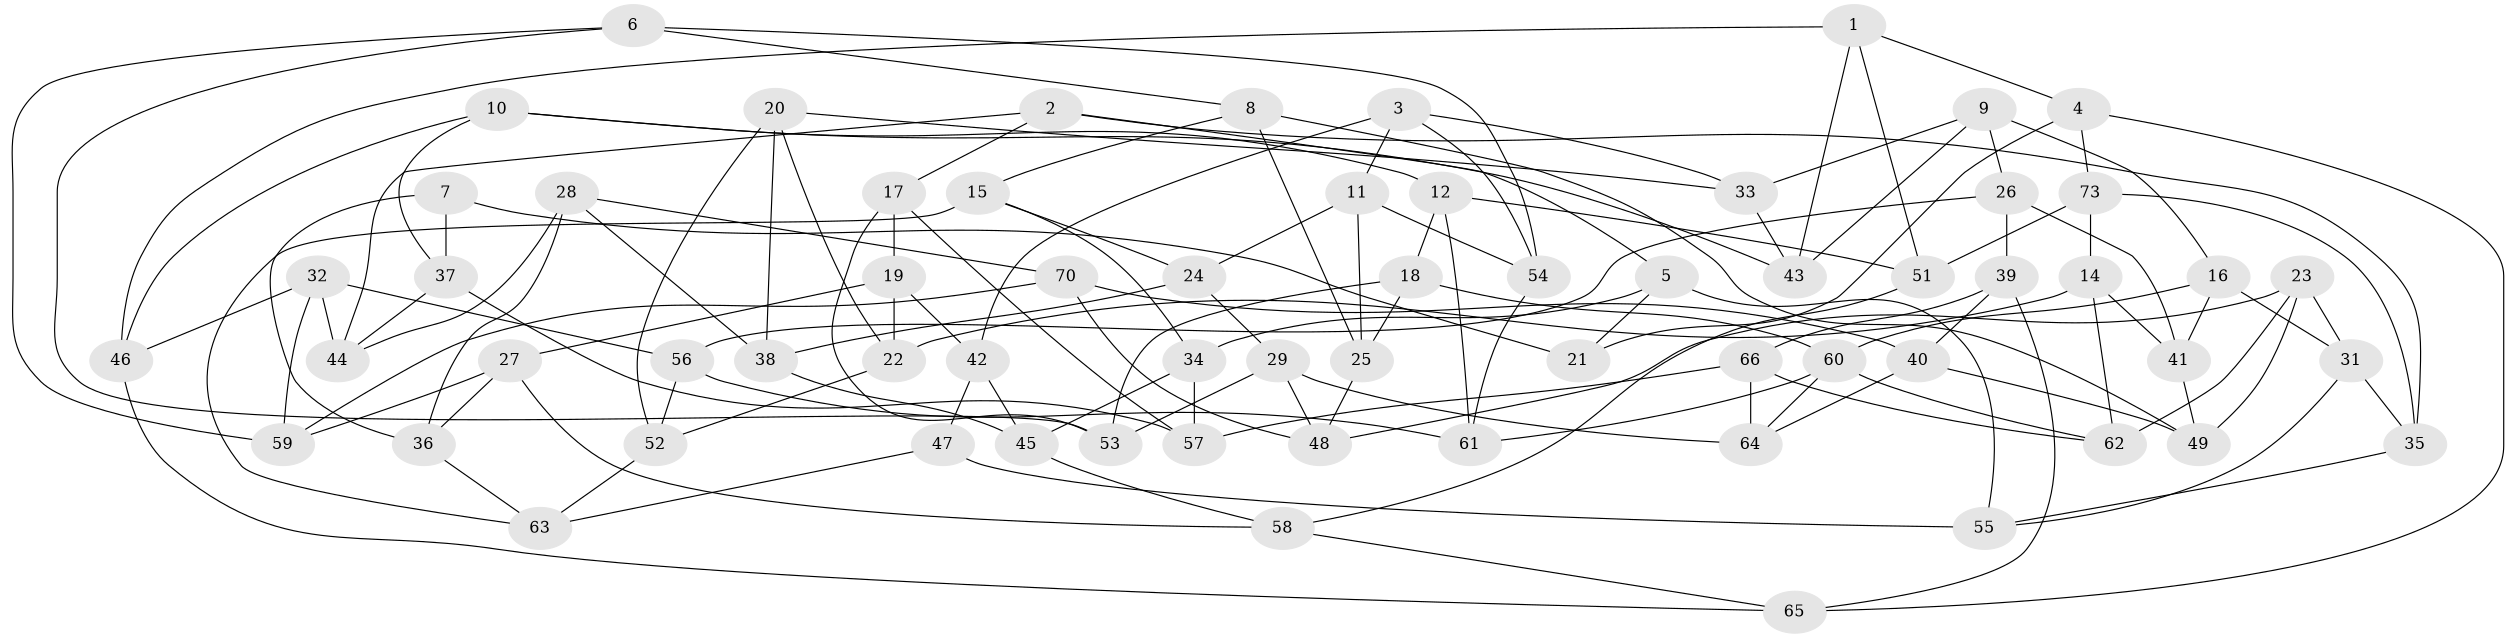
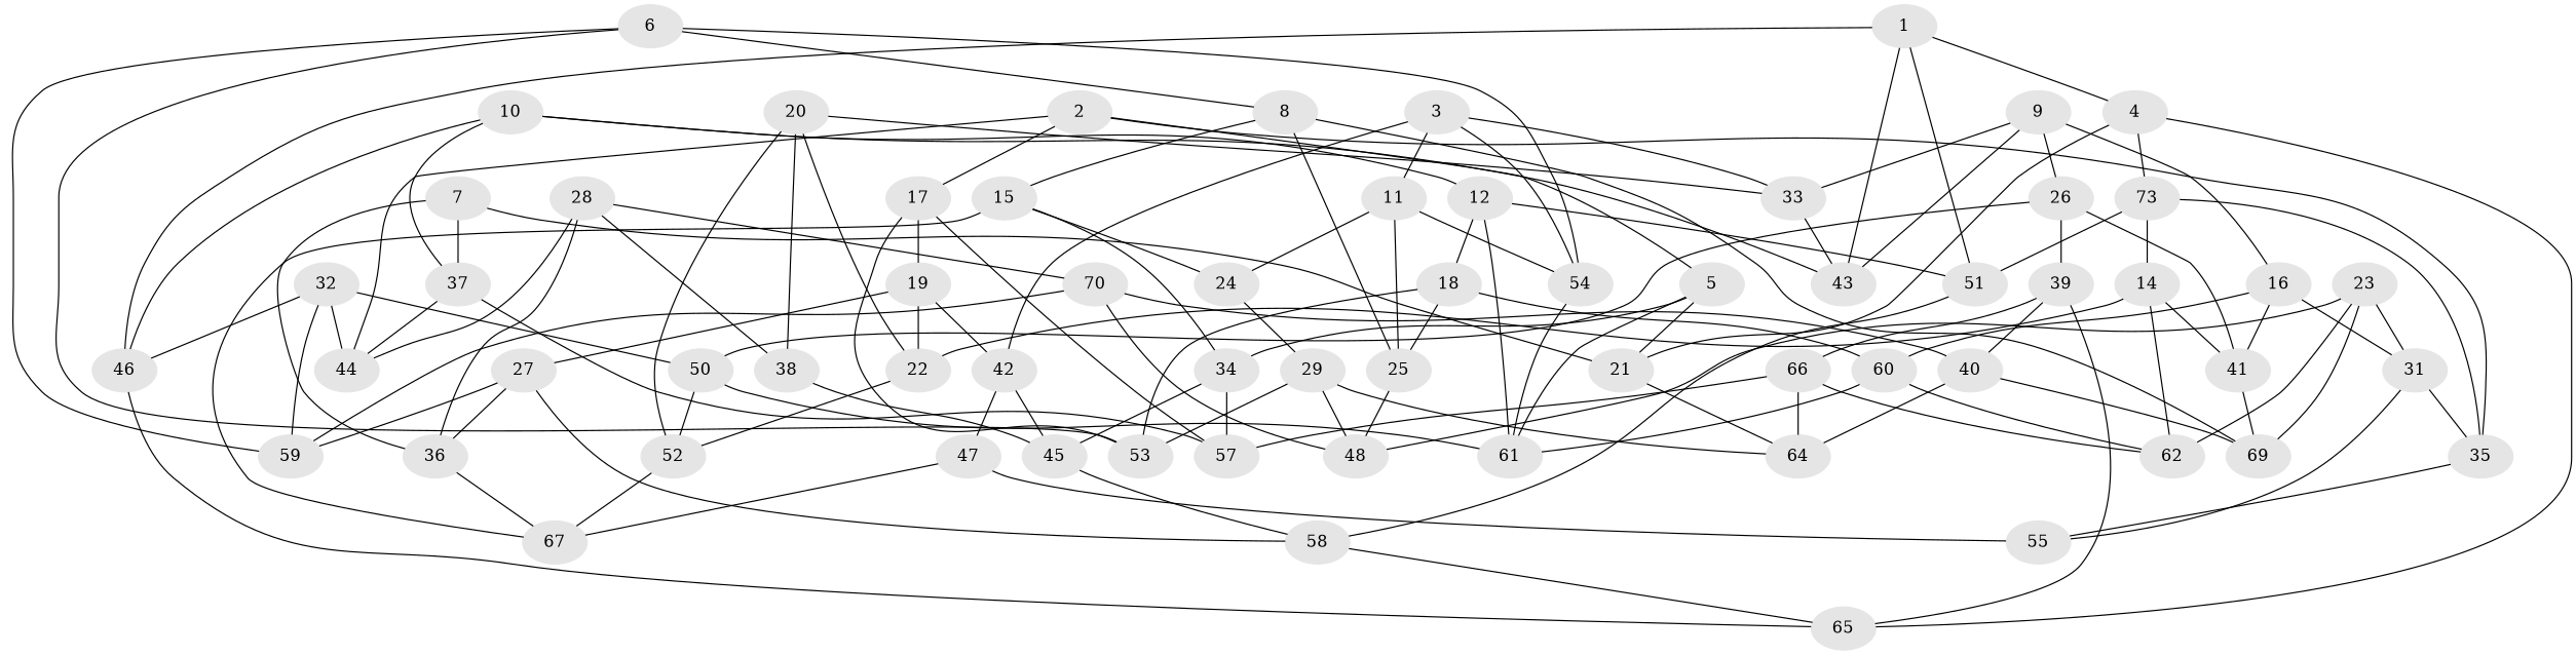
  graph {
    node [color=gray90 style=filled]
    1
    4
    43
    46
    51
    n6 [label=73]
    21
    65
    58
    2
    5
    17
    35
    44
    34
    55
    53
    19
    57
    3
    11
    33
    42
    54
    25
    24
    47
    45
    61
    14
    64
    6
    8
    59
    15
-   49
+   49 [label=69]
    7
    36
    37
-   63
+   63 [label=67]
    48
    9
    16
    26
    41
    31
    60
    39
-   50 [label=56]
+   50
    10
    12
    18
    38
    29
    22
    62
    52
    27
    20
    23
    40
    n62 [label=66]
    28
    n64 [label=70]
    32
    1 -- 4
    1 -- 43
    1 -- 46
    1 -- 51
    4 -- n6
    4 -- 21
    4 -- 65
    46 -- 65
    51 -- 58
    n6 -- 51
    n6 -- 35
    n6 -- 14
-   60 -- 64
+   21 -- 64
    58 -- 65
    2 -- 5
    2 -- 17
    2 -- 35
    2 -- 44
    5 -- 21
    5 -- 34
-   5 -- 55
+   5 -- 61
    17 -- 53
    17 -- 19
    17 -- 57
    35 -- 55
    34 -- 57
    34 -- 45
    19 -- 42
    19 -- 22
    19 -- 27
    3 -- 11
    3 -- 33
    3 -- 42
    3 -- 54
    11 -- 54
    11 -- 25
    11 -- 24
    33 -- 43
    42 -- 47
    42 -- 45
    54 -- 61
    25 -- 48
-   24 -- 38
    24 -- 29
    47 -- 55
    47 -- 63
    45 -- 58
    14 -- 41
    14 -- 22
    14 -- 62
    6 -- 53
    6 -- 54
    6 -- 8
    6 -- 59
    8 -- 25
    8 -- 15
    8 -- 49
    15 -- 34
    15 -- 24
    15 -- 63
    7 -- 21
    7 -- 36
    7 -- 37
    36 -- 63
    37 -- 44
    37 -- 57
    9 -- 43
    9 -- 33
    9 -- 16
    9 -- 26
    16 -- 41
    16 -- 31
    16 -- 60
    26 -- 41
    26 -- 39
    26 -- 50
    41 -- 49
    31 -- 35
    31 -- 55
    60 -- 61
    60 -- 62
    39 -- 65
    39 -- 40
    39 -- n62
    50 -- 61
    50 -- 52
    10 -- 43
    10 -- 46
    10 -- 37
    10 -- 12
    12 -- 51
    12 -- 61
    12 -- 18
    18 -- 53
    18 -- 25
    18 -- 60
    38 -- 45
    29 -- 53
    29 -- 64
    29 -- 48
    22 -- 52
    52 -- 63
    27 -- 58
    27 -- 59
    27 -- 36
    20 -- 33
    20 -- 38
    20 -- 22
    20 -- 52
    23 -- 49
    23 -- 48
    23 -- 31
    23 -- 62
    40 -- 64
    40 -- 49
    n62 -- 57
    n62 -- 64
    n62 -- 62
    28 -- 44
    28 -- 36
    28 -- 38
    28 -- n64
    n64 -- 59
    n64 -- 48
    n64 -- 40
    32 -- 46
    32 -- 44
    32 -- 59
    32 -- 50
  }
